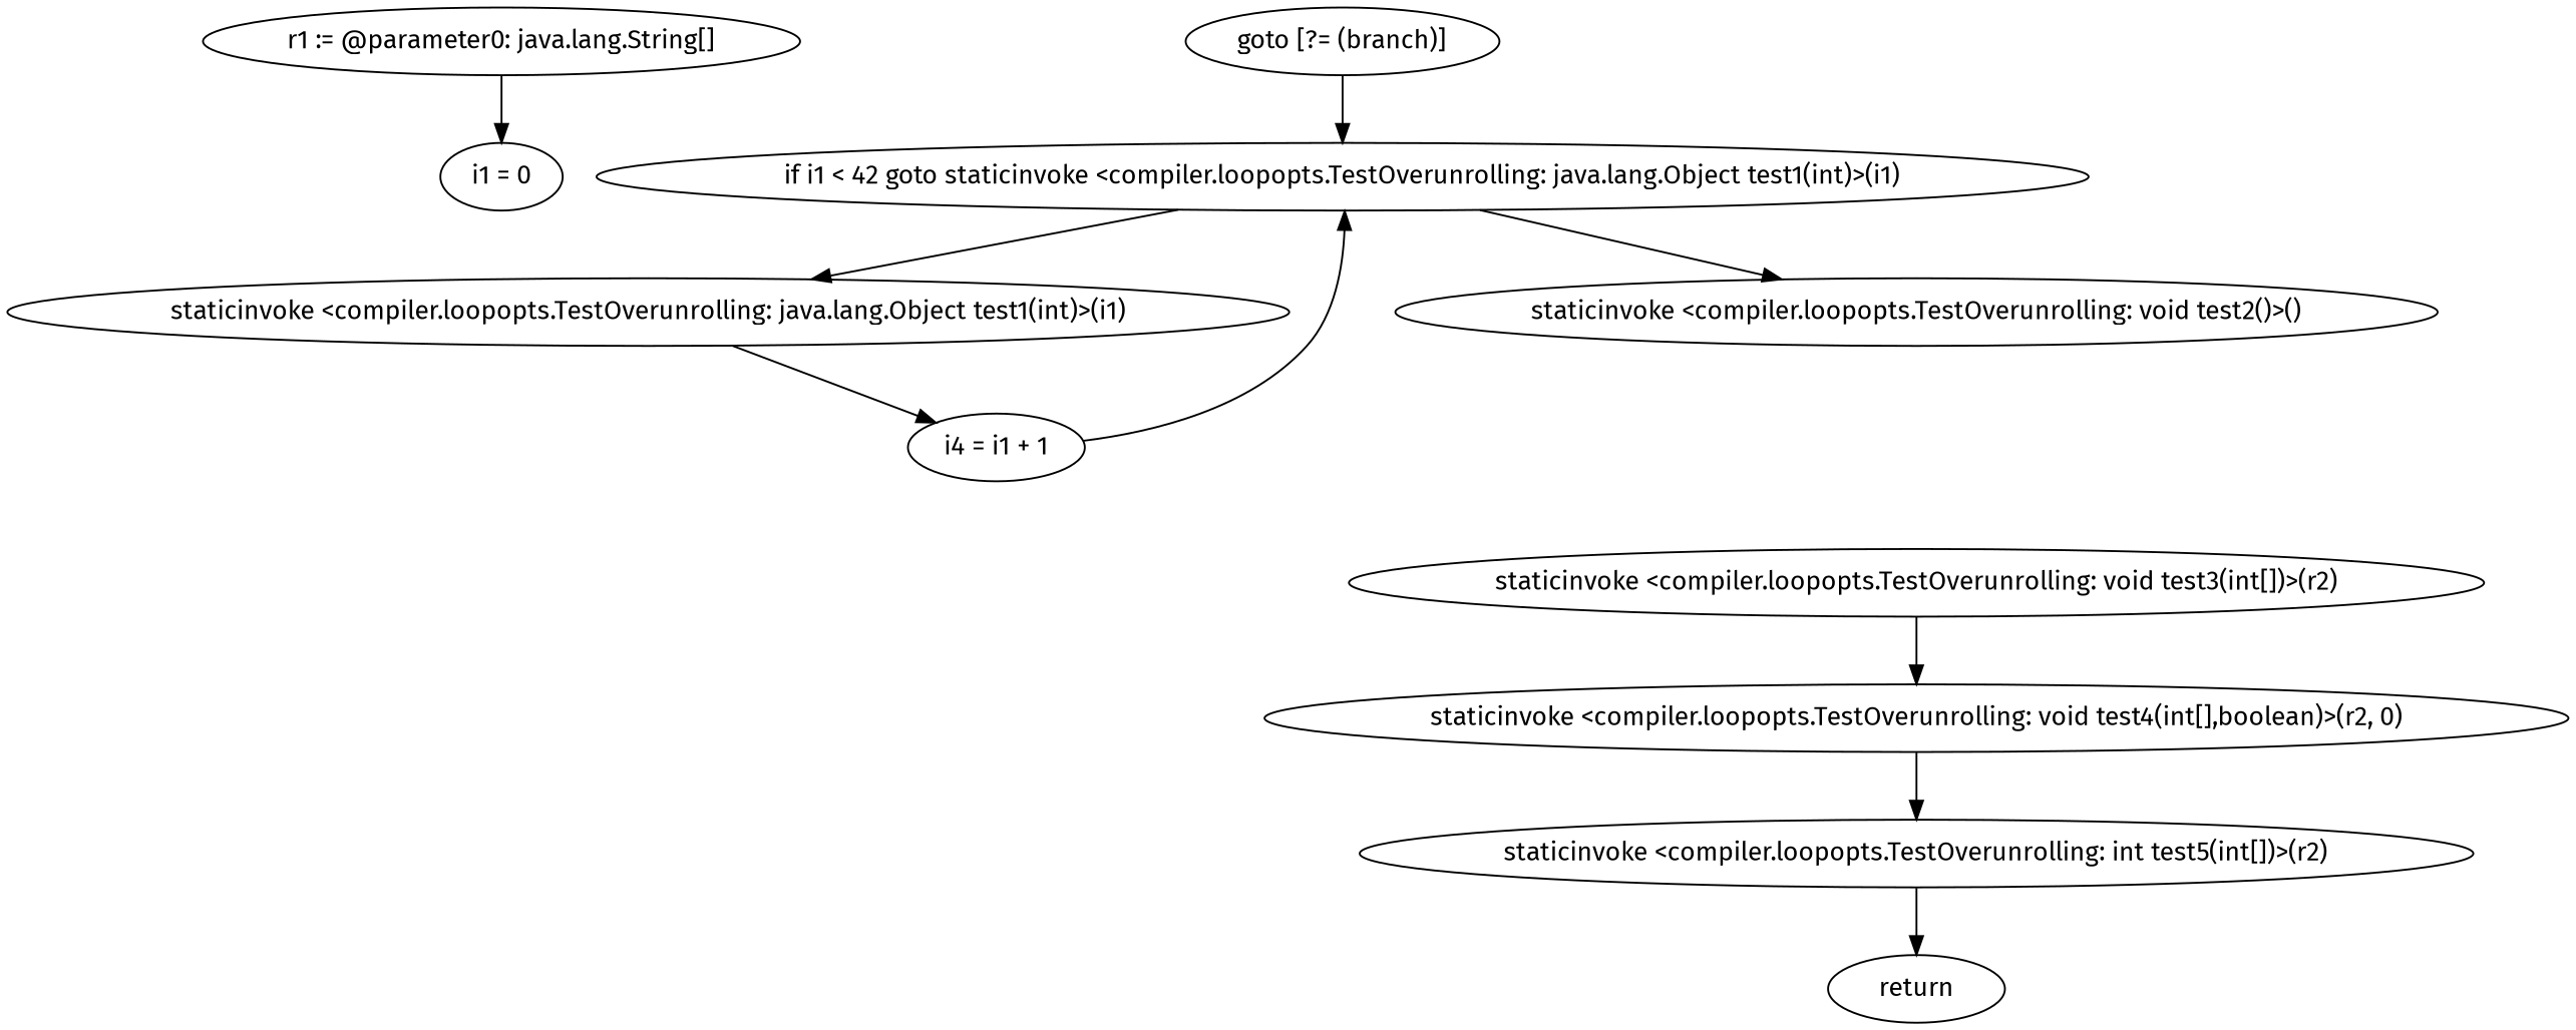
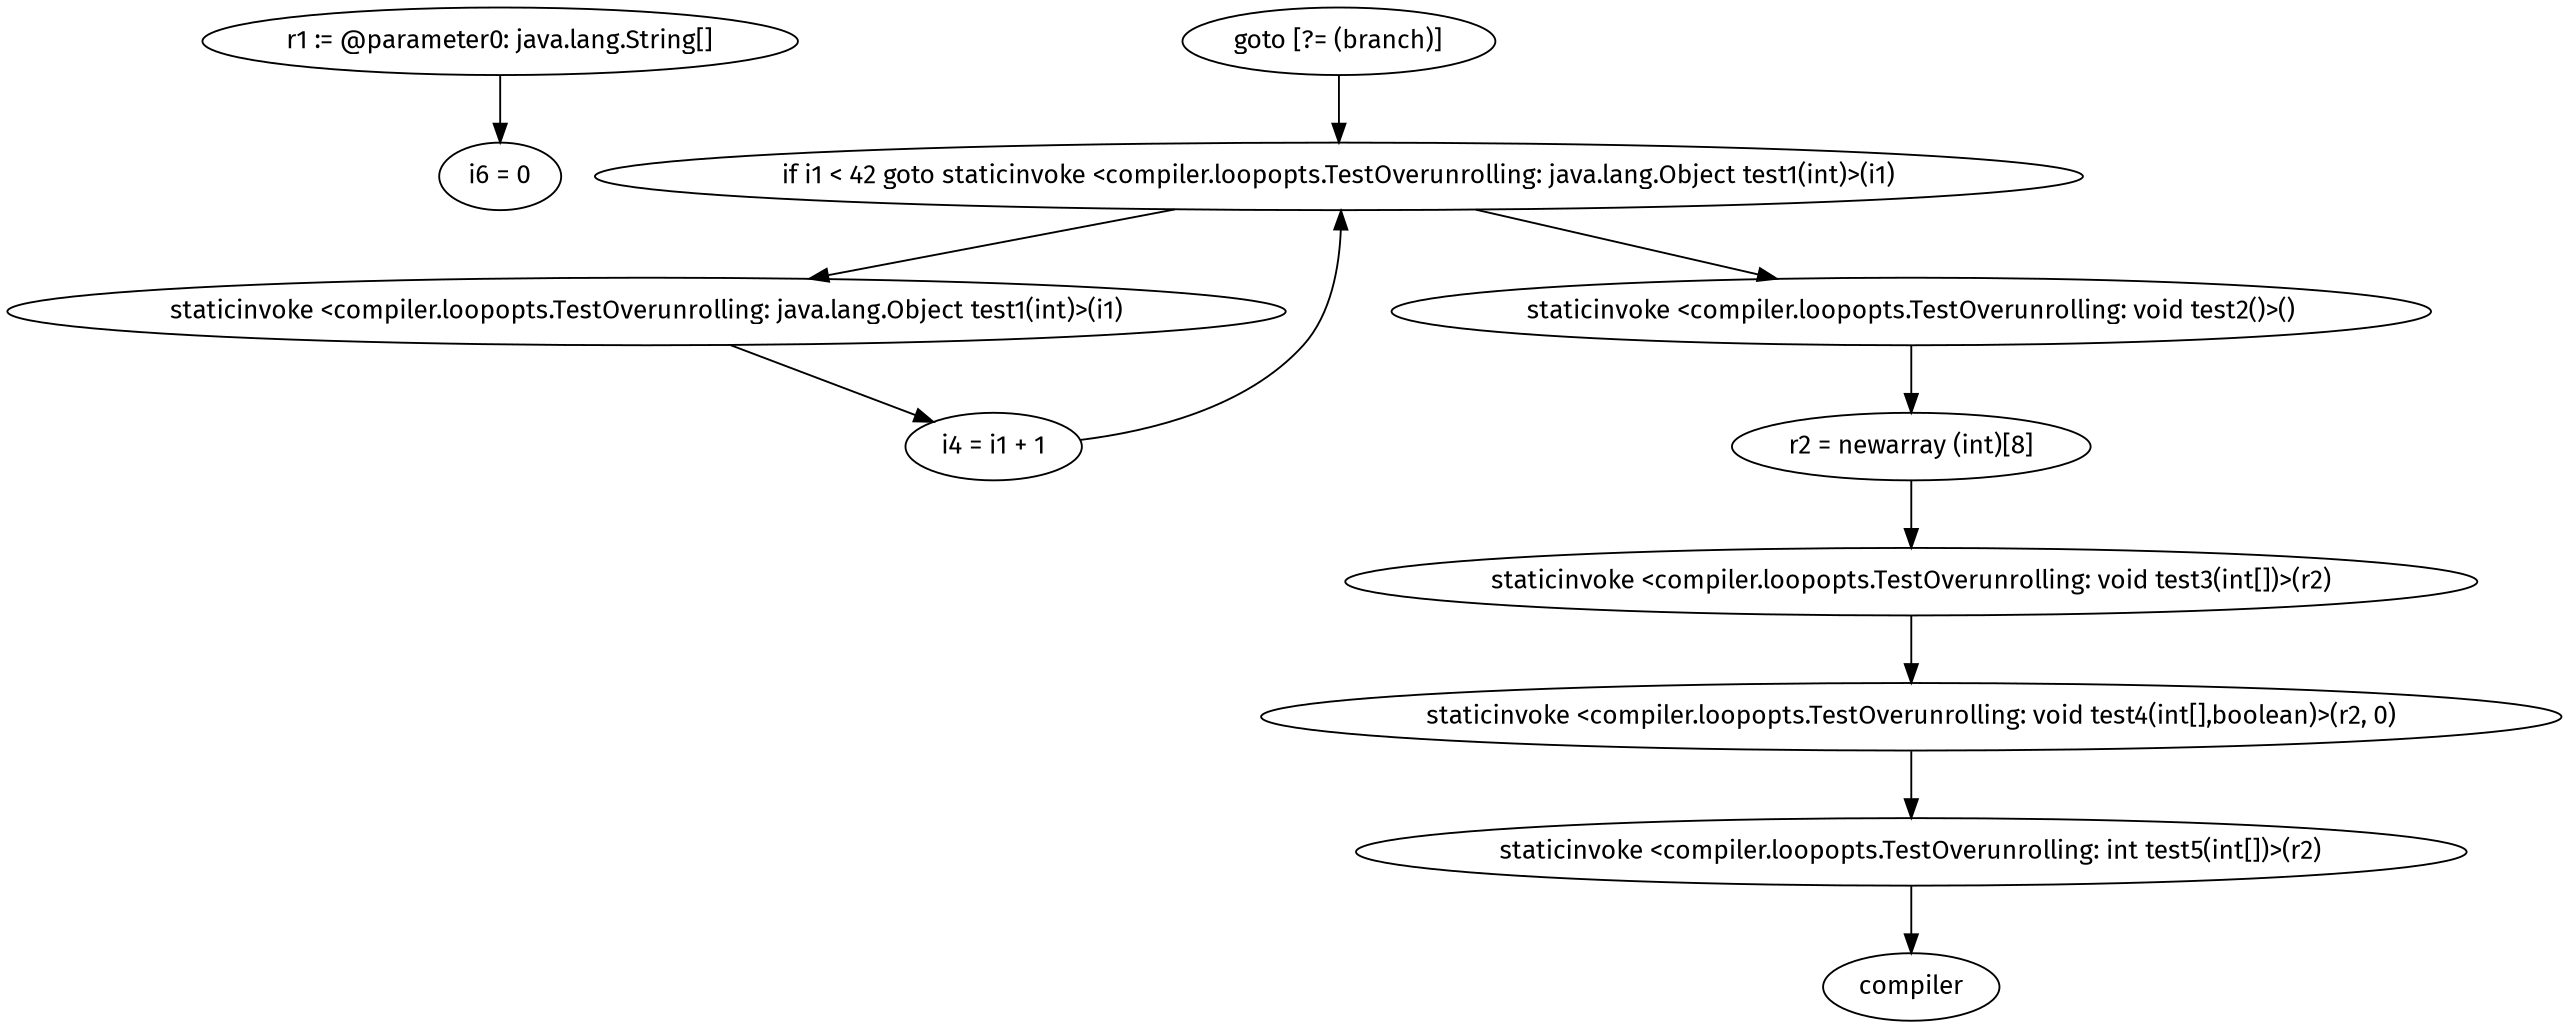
  digraph {
    fontname="Fira Sans"
    node [fontname="Fira Sans"]
    edge [fontname="Fira Sans"]
    "r1 := @parameter0: java.lang.String[]"
-   "i1 = 0"
+   "i1 = 0" [label="i6 = 0"]
    "goto [?= (branch)]"
    "if i1 < 42 goto staticinvoke <compiler.loopopts.TestOverunrolling: java.lang.Object test1(int)>(i1)"
    "staticinvoke <compiler.loopopts.TestOverunrolling: java.lang.Object test1(int)>(i1)"
    "staticinvoke <compiler.loopopts.TestOverunrolling: void test2()>()"
    n7 [label="i4 = i1 + 1"]
+   "r2 = newarray (int)[8]"
    "staticinvoke <compiler.loopopts.TestOverunrolling: void test3(int[])>(r2)"
    "staticinvoke <compiler.loopopts.TestOverunrolling: void test4(int[],boolean)>(r2, 0)"
    "staticinvoke <compiler.loopopts.TestOverunrolling: int test5(int[])>(r2)"
-   return
+   return [label=compiler]
    "r1 := @parameter0: java.lang.String[]" -> "i1 = 0"
    "goto [?= (branch)]" -> "if i1 < 42 goto staticinvoke <compiler.loopopts.TestOverunrolling: java.lang.Object test1(int)>(i1)"
    "if i1 < 42 goto staticinvoke <compiler.loopopts.TestOverunrolling: java.lang.Object test1(int)>(i1)" -> "staticinvoke <compiler.loopopts.TestOverunrolling: java.lang.Object test1(int)>(i1)"
    "if i1 < 42 goto staticinvoke <compiler.loopopts.TestOverunrolling: java.lang.Object test1(int)>(i1)" -> "staticinvoke <compiler.loopopts.TestOverunrolling: void test2()>()"
    "staticinvoke <compiler.loopopts.TestOverunrolling: java.lang.Object test1(int)>(i1)" -> n7
+   "staticinvoke <compiler.loopopts.TestOverunrolling: void test2()>()" -> "r2 = newarray (int)[8]"
    n7 -> "if i1 < 42 goto staticinvoke <compiler.loopopts.TestOverunrolling: java.lang.Object test1(int)>(i1)"
+   "r2 = newarray (int)[8]" -> "staticinvoke <compiler.loopopts.TestOverunrolling: void test3(int[])>(r2)"
    "staticinvoke <compiler.loopopts.TestOverunrolling: void test3(int[])>(r2)" -> "staticinvoke <compiler.loopopts.TestOverunrolling: void test4(int[],boolean)>(r2, 0)"
    "staticinvoke <compiler.loopopts.TestOverunrolling: void test4(int[],boolean)>(r2, 0)" -> "staticinvoke <compiler.loopopts.TestOverunrolling: int test5(int[])>(r2)"
    "staticinvoke <compiler.loopopts.TestOverunrolling: int test5(int[])>(r2)" -> return
  }
